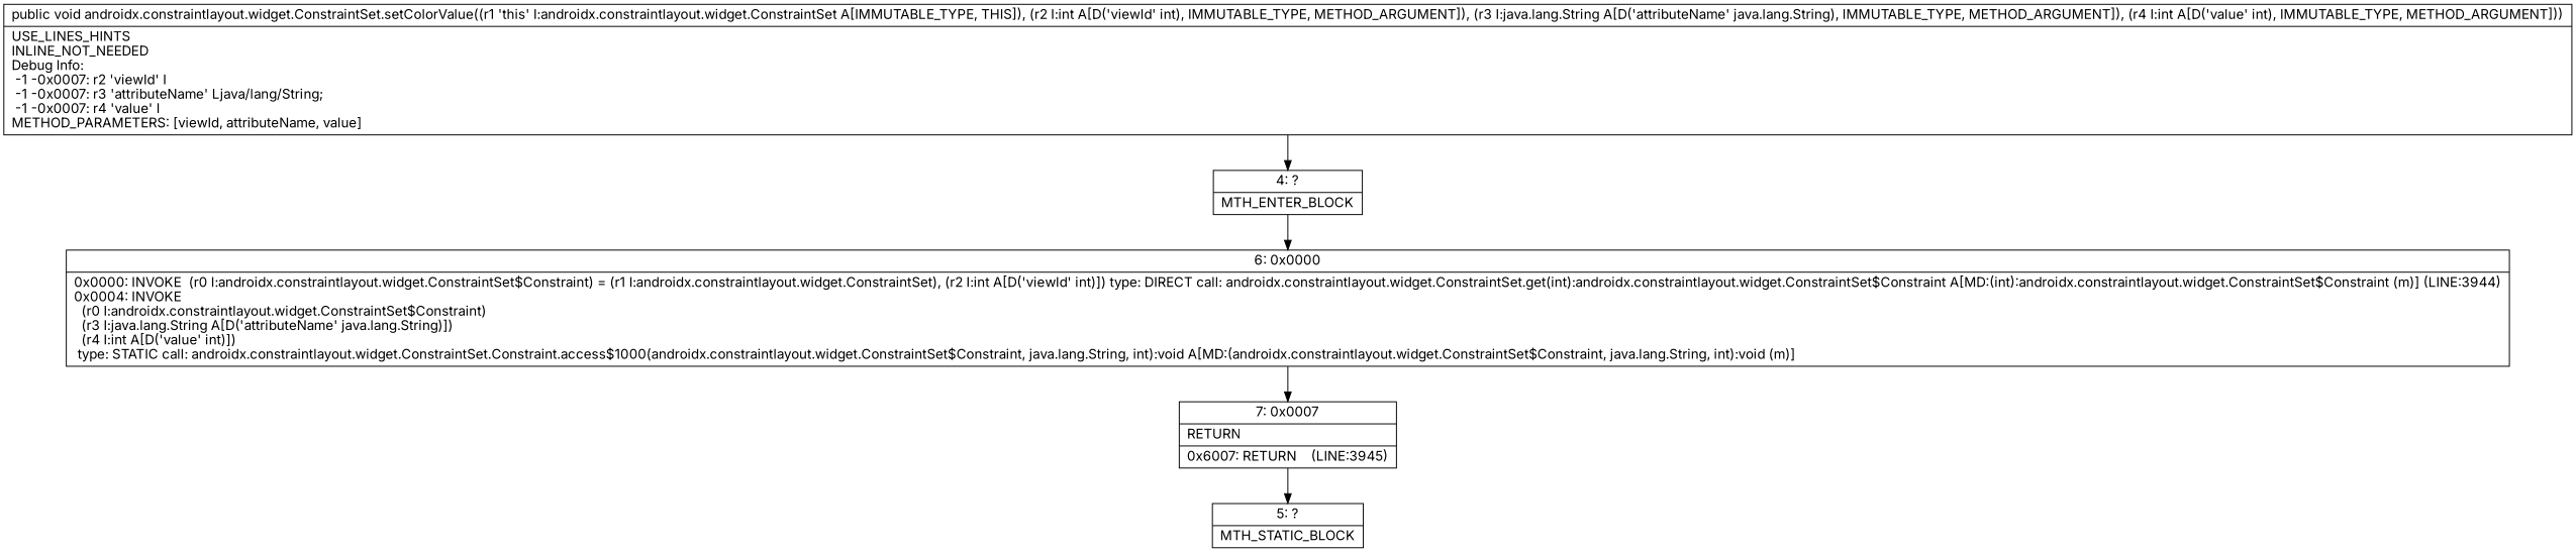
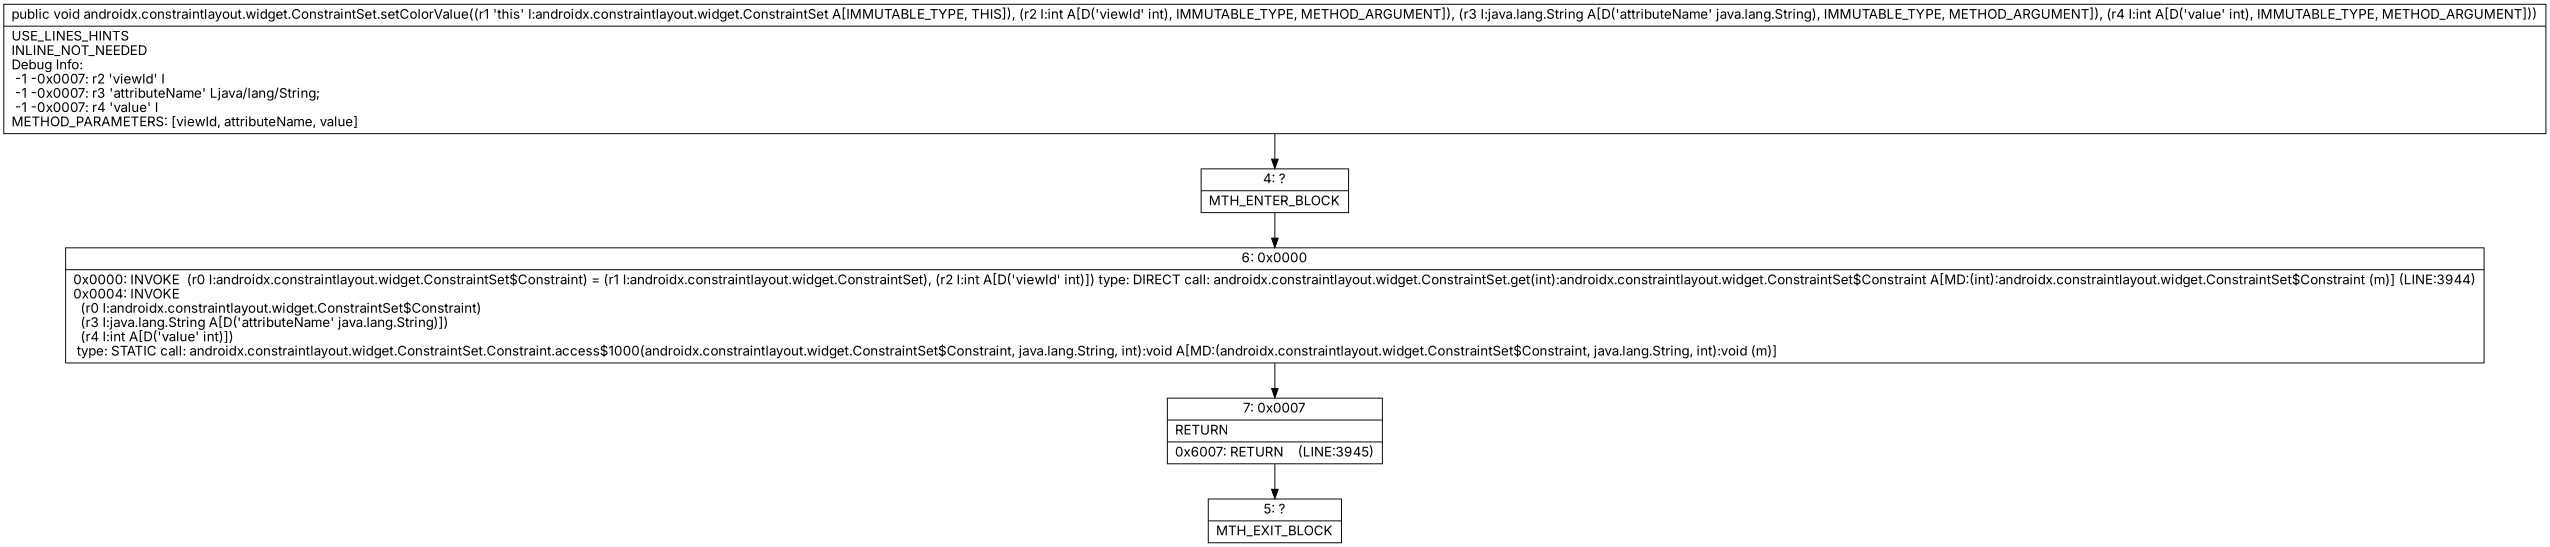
  digraph {
    fontname=Inter
    node [fontname=Inter shape=record]
    edge [fontname=Inter]
    n1 [label="{4\:\ ?|MTH_ENTER_BLOCK\l}"]
    n2 [label="{6\:\ 0x0000|0x0000: INVOKE  (r0 I:androidx.constraintlayout.widget.ConstraintSet$Constraint) = (r1 I:androidx.constraintlayout.widget.ConstraintSet), (r2 I:int A[D('viewId' int)]) type: DIRECT call: androidx.constraintlayout.widget.ConstraintSet.get(int):androidx.constraintlayout.widget.ConstraintSet$Constraint A[MD:(int):androidx.constraintlayout.widget.ConstraintSet$Constraint (m)] (LINE:3944)\l0x0004: INVOKE  \l  (r0 I:androidx.constraintlayout.widget.ConstraintSet$Constraint)\l  (r3 I:java.lang.String A[D('attributeName' java.lang.String)])\l  (r4 I:int A[D('value' int)])\l type: STATIC call: androidx.constraintlayout.widget.ConstraintSet.Constraint.access$1000(androidx.constraintlayout.widget.ConstraintSet$Constraint, java.lang.String, int):void A[MD:(androidx.constraintlayout.widget.ConstraintSet$Constraint, java.lang.String, int):void (m)]\l}"]
    n3 [label="{7\:\ 0x0007|RETURN\l|0x6007: RETURN    (LINE:3945)\l}"]
-   n4 [label="{5\:\ ?|MTH_STATIC_BLOCK\l}"]
+   n4 [label="{5\:\ ?|MTH_EXIT_BLOCK\l}"]
    n5 [label="{public void androidx.constraintlayout.widget.ConstraintSet.setColorValue((r1 'this' I:androidx.constraintlayout.widget.ConstraintSet A[IMMUTABLE_TYPE, THIS]), (r2 I:int A[D('viewId' int), IMMUTABLE_TYPE, METHOD_ARGUMENT]), (r3 I:java.lang.String A[D('attributeName' java.lang.String), IMMUTABLE_TYPE, METHOD_ARGUMENT]), (r4 I:int A[D('value' int), IMMUTABLE_TYPE, METHOD_ARGUMENT]))  | USE_LINES_HINTS\lINLINE_NOT_NEEDED\lDebug Info:\l  \-1 \-0x0007: r2 'viewId' I\l  \-1 \-0x0007: r3 'attributeName' Ljava\/lang\/String;\l  \-1 \-0x0007: r4 'value' I\lMETHOD_PARAMETERS: [viewId, attributeName, value]\l}"]
    n1 -> n2
    n2 -> n3
    n3 -> n4
    n5 -> n1
  }
